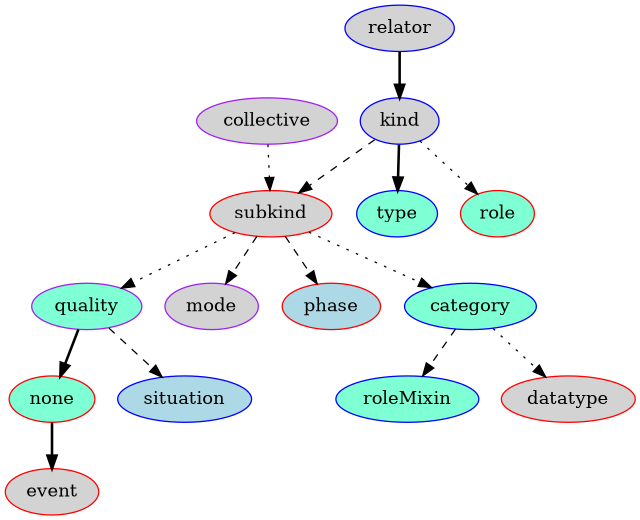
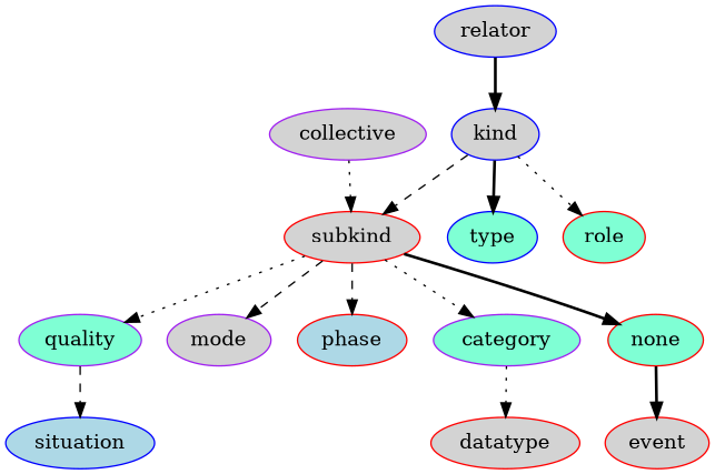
  strict digraph {
    node [color=red fillcolor=lightgrey style=filled]
    edge [style=dashed]
    kind [color=blue]
    subkind
    type [color=blue fillcolor=aquamarine]
    role [fillcolor=aquamarine]
    quality [color=purple fillcolor=aquamarine]
    mode [color=purple]
    phase [fillcolor=lightblue]
-   category [color=blue fillcolor=aquamarine]
+   category [color=purple fillcolor=aquamarine]
    relator [color=blue]
    none [fillcolor=aquamarine]
    situation [color=blue fillcolor=lightblue]
-   roleMixin [color=blue fillcolor=aquamarine]
    datatype
    collective [color=purple]
    event
    kind -> subkind
    kind -> type [style=bold]
    kind -> role [style=dotted]
    subkind -> quality [style=dotted]
    subkind -> mode
    subkind -> phase
    subkind -> category [style=dotted]
-   quality -> none [style=bold]
+   subkind -> none [style=bold]
    quality -> situation
-   category -> roleMixin
    category -> datatype [style=dotted]
    relator -> kind [style=bold]
    none -> event [style=bold]
    collective -> subkind [style=dotted]
  }
